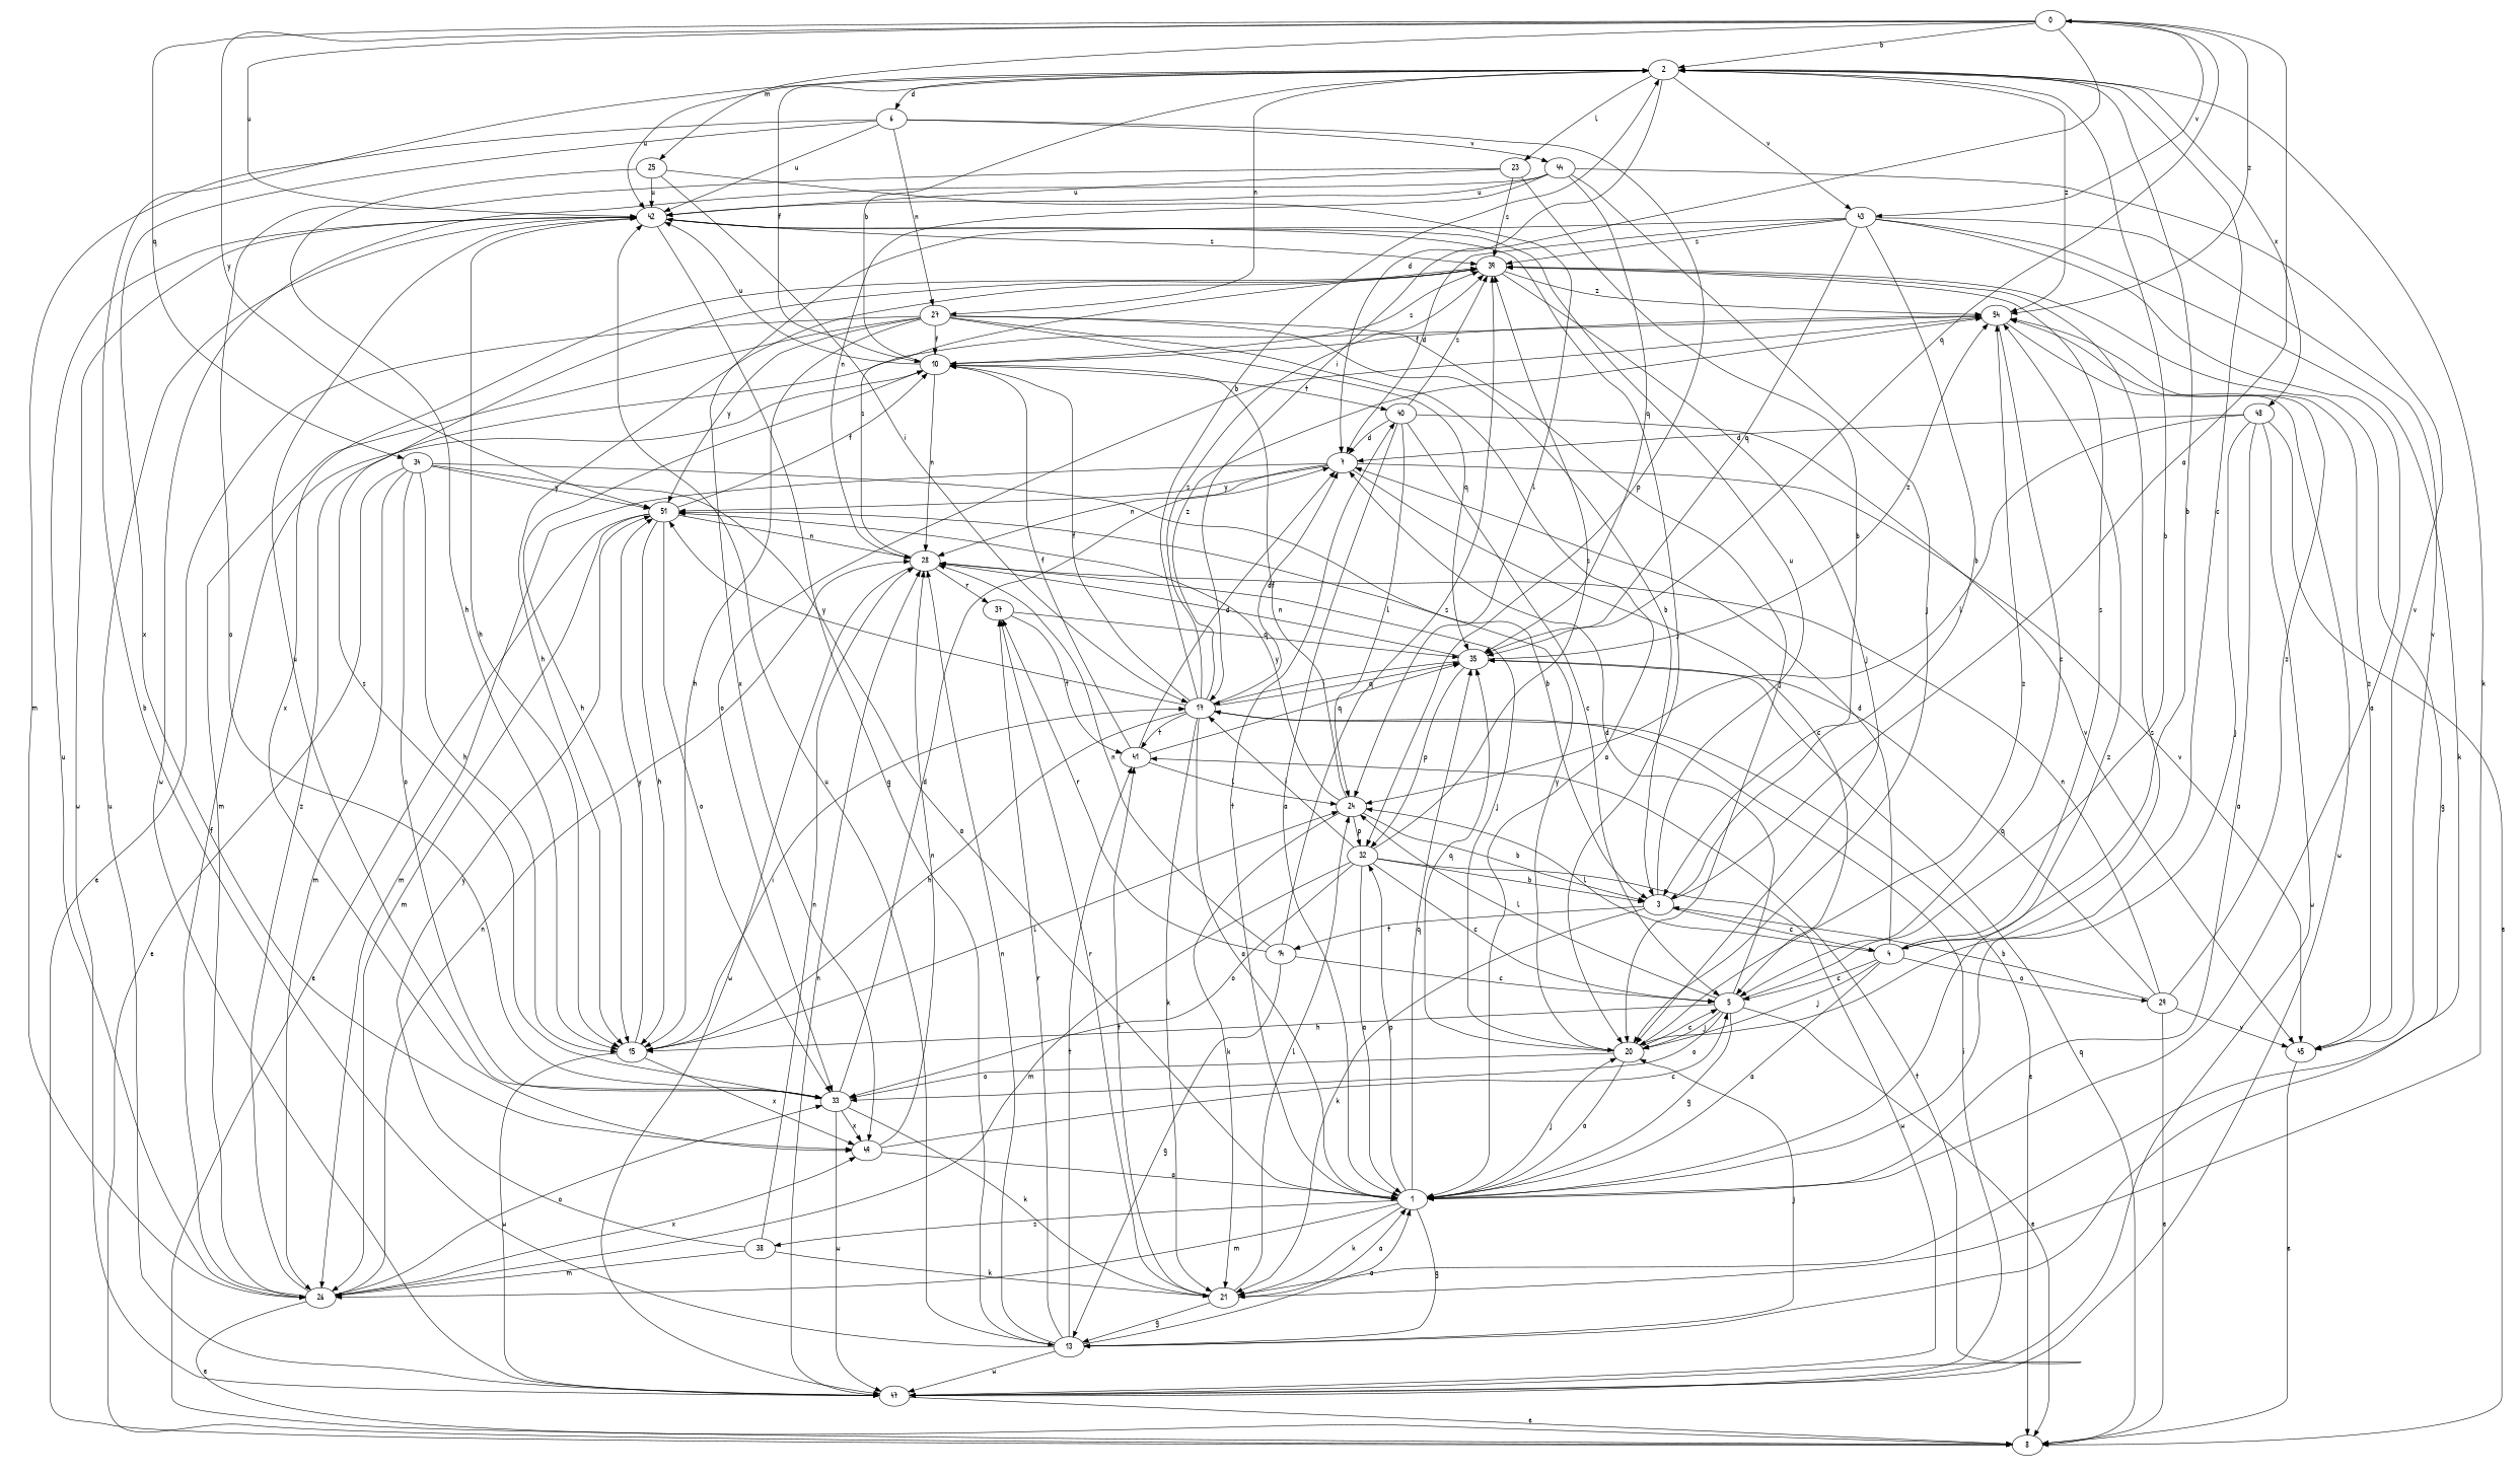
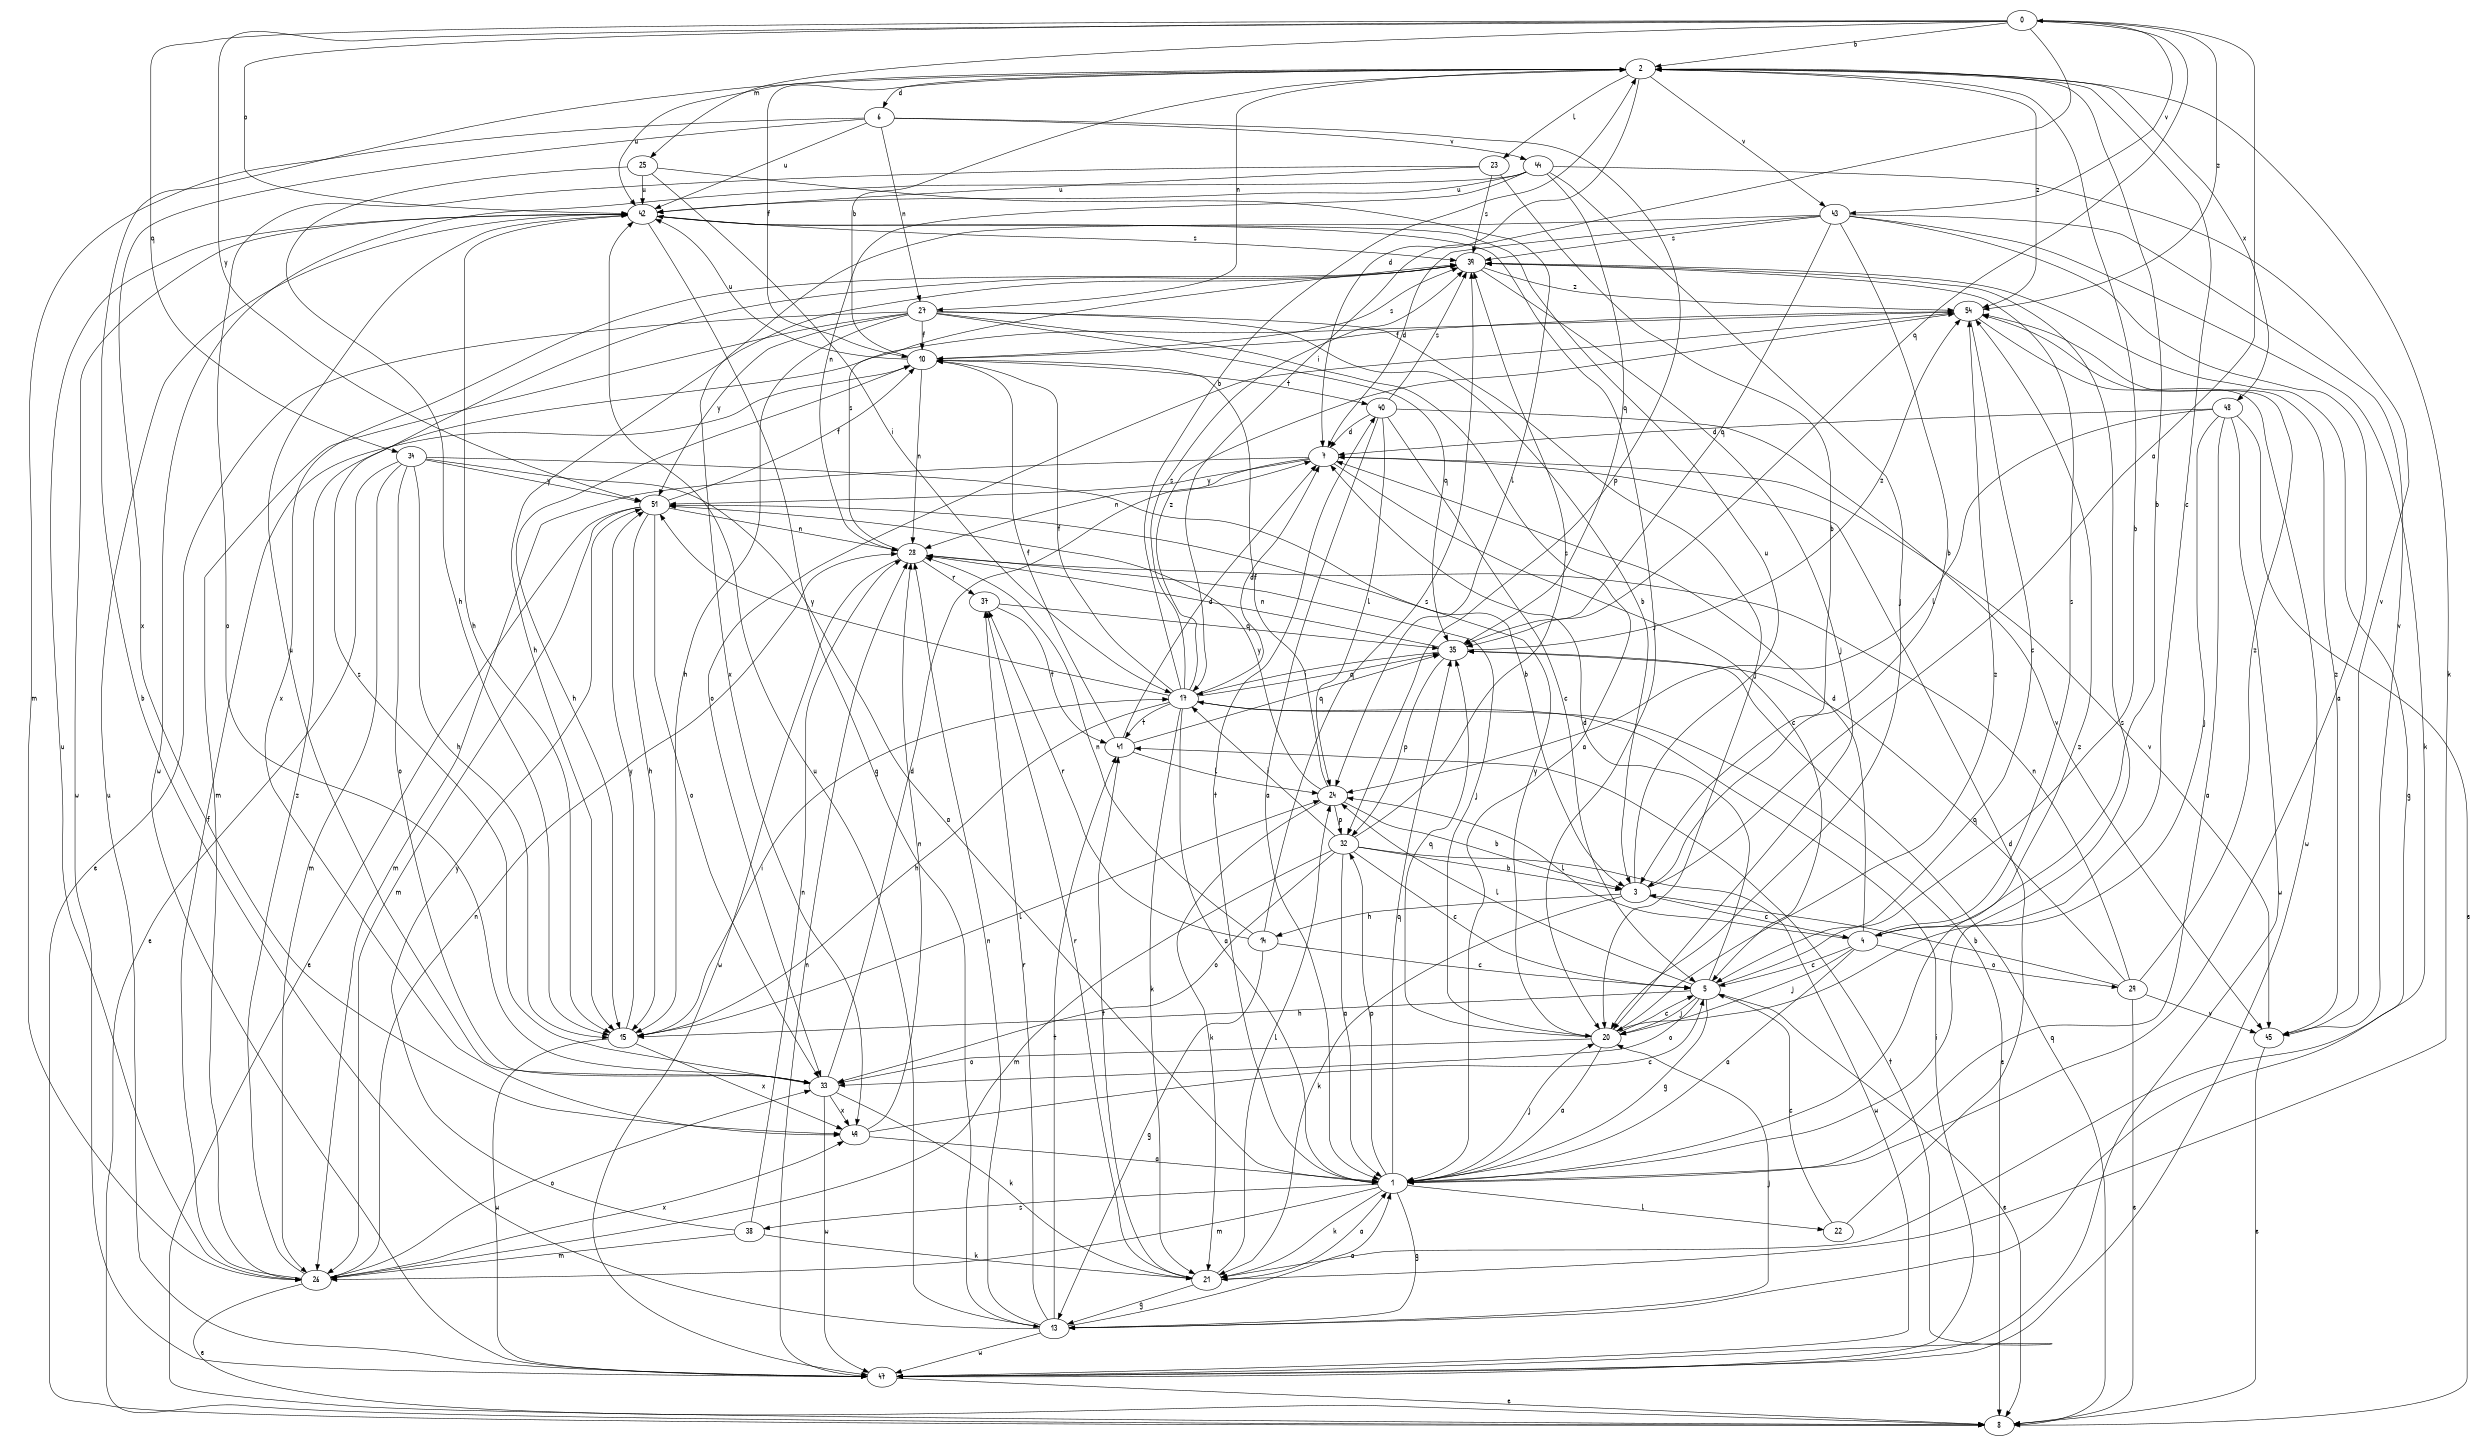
  strict digraph {
    fontname="Patrick Hand"
    node [fontname="Patrick Hand"]
    edge [fontname="Patrick Hand"]
    0
    2
    17
    25
    34
    35
    42
    43
    51
    54
    21
    4
    6
    7
    10
    23
    27
    48
    1
    39
    8
    15
    41
    24
    26
    3
    n27 [label=33]
    32
    28
    13
    20
    47
    49
    45
    5
+   22
    38
    40
    37
    29
    44
    14
    0 -> 2 [label=b]
    0 -> 17 [label=i]
    0 -> 25 [label=m]
    0 -> 34 [label=q]
    0 -> 35 [label=q]
-   0 -> 42 [label=u]
+   0 -> 42 [label=o]
    0 -> 43 [label=v]
    0 -> 51 [label=y]
    0 -> 54 [label=z]
    2 -> 42 [label=u]
    2 -> 43 [label=v]
    2 -> 54 [label=z]
    2 -> 21 [label=k]
    2 -> 4 [label=c]
    2 -> 6 [label=d]
    2 -> 7 [label=d]
    2 -> 10 [label=f]
    2 -> 23 [label=l]
    2 -> 27 [label=n]
    2 -> 48 [label=x]
    17 -> 2 [label=b]
    17 -> 35 [label=q]
    17 -> 51 [label=y]
    17 -> 54 [label=z]
    17 -> 21 [label=k]
    17 -> 7 [label=d]
    17 -> 10 [label=f]
    17 -> 1 [label=a]
    17 -> 39 [label=s]
    17 -> 8 [label=e]
    17 -> 15 [label=h]
    17 -> 41 [label=t]
    25 -> 17 [label=i]
    25 -> 42 [label=u]
    25 -> 15 [label=h]
    25 -> 24 [label=l]
    34 -> 51 [label=y]
    34 -> 1 [label=a]
    34 -> 8 [label=e]
    34 -> 15 [label=h]
    34 -> 26 [label=m]
    34 -> 3 [label=b]
    34 -> n27 [label=o]
    35 -> 17 [label=i]
    35 -> 54 [label=z]
    35 -> 32 [label=p]
    35 -> 28 [label=n]
    42 -> 39 [label=s]
    42 -> 15 [label=h]
    42 -> 13 [label=g]
    42 -> 20 [label=j]
    42 -> 47 [label=w]
    43 -> 35 [label=q]
    43 -> 21 [label=k]
    43 -> 7 [label=d]
    43 -> 1 [label=a]
    43 -> 39 [label=s]
    43 -> 3 [label=b]
    43 -> 49 [label=x]
    43 -> 45 [label=v]
    51 -> 10 [label=f]
    51 -> 8 [label=e]
    51 -> 15 [label=h]
    51 -> 26 [label=m]
    51 -> n27 [label=o]
    51 -> 28 [label=n]
    54 -> 10 [label=f]
    54 -> n27 [label=o]
    54 -> 47 [label=w]
    54 -> 5 [label=c]
    21 -> 1 [label=a]
    21 -> 41 [label=t]
    21 -> 24 [label=l]
    21 -> 13 [label=g]
    21 -> 37 [label=r]
    4 -> 2 [label=b]
    4 -> 7 [label=d]
    4 -> 1 [label=a]
    4 -> 39 [label=s]
    4 -> 24 [label=l]
    4 -> 20 [label=j]
    4 -> 5 [label=c]
    4 -> 29 [label=o]
    6 -> 42 [label=u]
    6 -> 27 [label=n]
    6 -> 26 [label=m]
    6 -> 32 [label=p]
    6 -> 49 [label=x]
    6 -> 44 [label=v]
    7 -> 51 [label=y]
    7 -> 26 [label=m]
    7 -> 28 [label=n]
    7 -> 45 [label=v]
    7 -> 5 [label=c]
    10 -> 2 [label=b]
    10 -> 42 [label=u]
    10 -> 39 [label=s]
    10 -> 15 [label=h]
    10 -> 28 [label=n]
    10 -> 40 [label=t]
    23 -> 42 [label=u]
    23 -> 39 [label=s]
    23 -> 3 [label=b]
    23 -> n27 [label=o]
    27 -> 35 [label=q]
    27 -> 51 [label=y]
    27 -> 10 [label=f]
    27 -> 1 [label=a]
    27 -> 8 [label=e]
    27 -> 15 [label=h]
    27 -> 26 [label=m]
    27 -> 3 [label=b]
    27 -> 20 [label=j]
    48 -> 7 [label=d]
    48 -> 1 [label=a]
    48 -> 8 [label=e]
    48 -> 24 [label=l]
    48 -> 20 [label=j]
    48 -> 47 [label=w]
    1 -> 35 [label=q]
    1 -> 54 [label=z]
    1 -> 21 [label=k]
    1 -> 39 [label=s]
    1 -> 26 [label=m]
    1 -> 32 [label=p]
    1 -> 13 [label=g]
    1 -> 20 [label=j]
+   1 -> 22 [label=l]
    1 -> 38 [label=s]
    1 -> 40 [label=t]
    39 -> 54 [label=z]
    39 -> 15 [label=h]
    39 -> 13 [label=g]
    39 -> 20 [label=j]
    39 -> 49 [label=x]
    8 -> 35 [label=q]
    15 -> 17 [label=i]
    15 -> 51 [label=y]
    15 -> 24 [label=l]
    15 -> 47 [label=w]
    15 -> 49 [label=x]
    41 -> 35 [label=q]
    41 -> 7 [label=d]
    41 -> 10 [label=f]
    41 -> 24 [label=l]
    24 -> 51 [label=y]
    24 -> 21 [label=k]
    24 -> 10 [label=f]
    24 -> 3 [label=b]
    24 -> 32 [label=p]
    26 -> 42 [label=u]
    26 -> 54 [label=z]
    26 -> 10 [label=f]
    26 -> 8 [label=e]
    26 -> n27 [label=o]
    26 -> 28 [label=n]
    26 -> 49 [label=x]
    3 -> 0 [label=a]
    3 -> 42 [label=u]
    3 -> 21 [label=k]
    3 -> 4 [label=c]
-   3 -> 14 [label=t]
+   3 -> 14 [label=h]
    n27 -> 42 [label=u]
    n27 -> 21 [label=k]
    n27 -> 7 [label=d]
    n27 -> 39 [label=s]
    n27 -> 47 [label=w]
    n27 -> 49 [label=x]
    32 -> 17 [label=i]
    32 -> 1 [label=a]
    32 -> 39 [label=s]
    32 -> 26 [label=m]
    32 -> 3 [label=b]
    32 -> n27 [label=o]
    32 -> 47 [label=w]
    32 -> 5 [label=c]
    28 -> 39 [label=s]
    28 -> 20 [label=j]
    28 -> 47 [label=w]
    28 -> 37 [label=r]
    13 -> 2 [label=b]
    13 -> 42 [label=u]
    13 -> 1 [label=a]
    13 -> 41 [label=t]
    13 -> 28 [label=n]
    13 -> 20 [label=j]
    13 -> 47 [label=w]
    13 -> 37 [label=r]
    20 -> 35 [label=q]
    20 -> 51 [label=y]
    20 -> 54 [label=z]
    20 -> 1 [label=a]
    20 -> n27 [label=o]
    20 -> 5 [label=c]
    47 -> 17 [label=i]
    47 -> 42 [label=u]
    47 -> 8 [label=e]
    47 -> 41 [label=t]
    47 -> 28 [label=n]
    49 -> 1 [label=a]
    49 -> 28 [label=n]
    49 -> 5 [label=c]
    45 -> 54 [label=z]
    45 -> 8 [label=e]
    5 -> 2 [label=b]
    5 -> 7 [label=d]
    5 -> 1 [label=g]
    5 -> 8 [label=e]
    5 -> 15 [label=h]
    5 -> 24 [label=l]
    5 -> n27 [label=o]
    5 -> 20 [label=j]
+   22 -> 7 [label=d]
+   22 -> 5 [label=c]
    38 -> 51 [label=y]
    38 -> 21 [label=k]
    38 -> 26 [label=m]
    38 -> 28 [label=n]
    40 -> 7 [label=d]
    40 -> 1 [label=a]
    40 -> 39 [label=s]
    40 -> 24 [label=l]
    40 -> 45 [label=v]
    40 -> 5 [label=c]
    37 -> 35 [label=q]
    37 -> 41 [label=t]
    29 -> 35 [label=q]
    29 -> 54 [label=z]
    29 -> 8 [label=e]
    29 -> 3 [label=b]
    29 -> 28 [label=n]
    29 -> 45 [label=v]
    44 -> 35 [label=q]
    44 -> 42 [label=u]
    44 -> 28 [label=n]
    44 -> 20 [label=j]
    44 -> 47 [label=w]
    44 -> 45 [label=v]
    14 -> 39 [label=s]
    14 -> 28 [label=n]
    14 -> 13 [label=g]
    14 -> 5 [label=c]
    14 -> 37 [label=r]
  }
